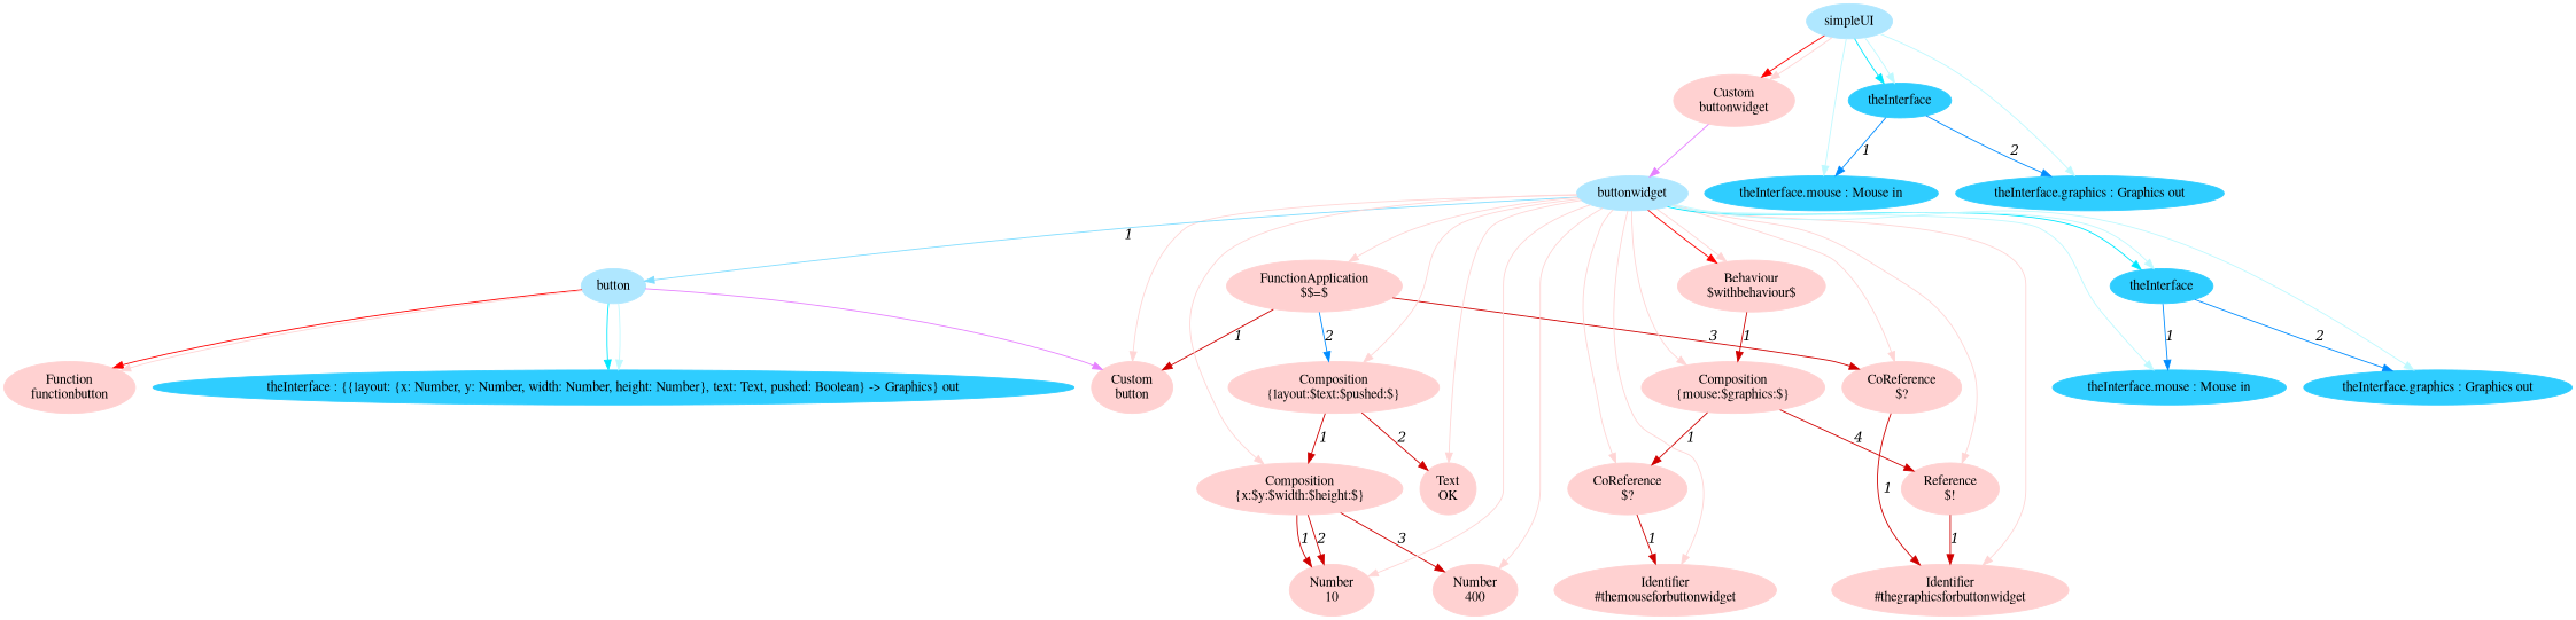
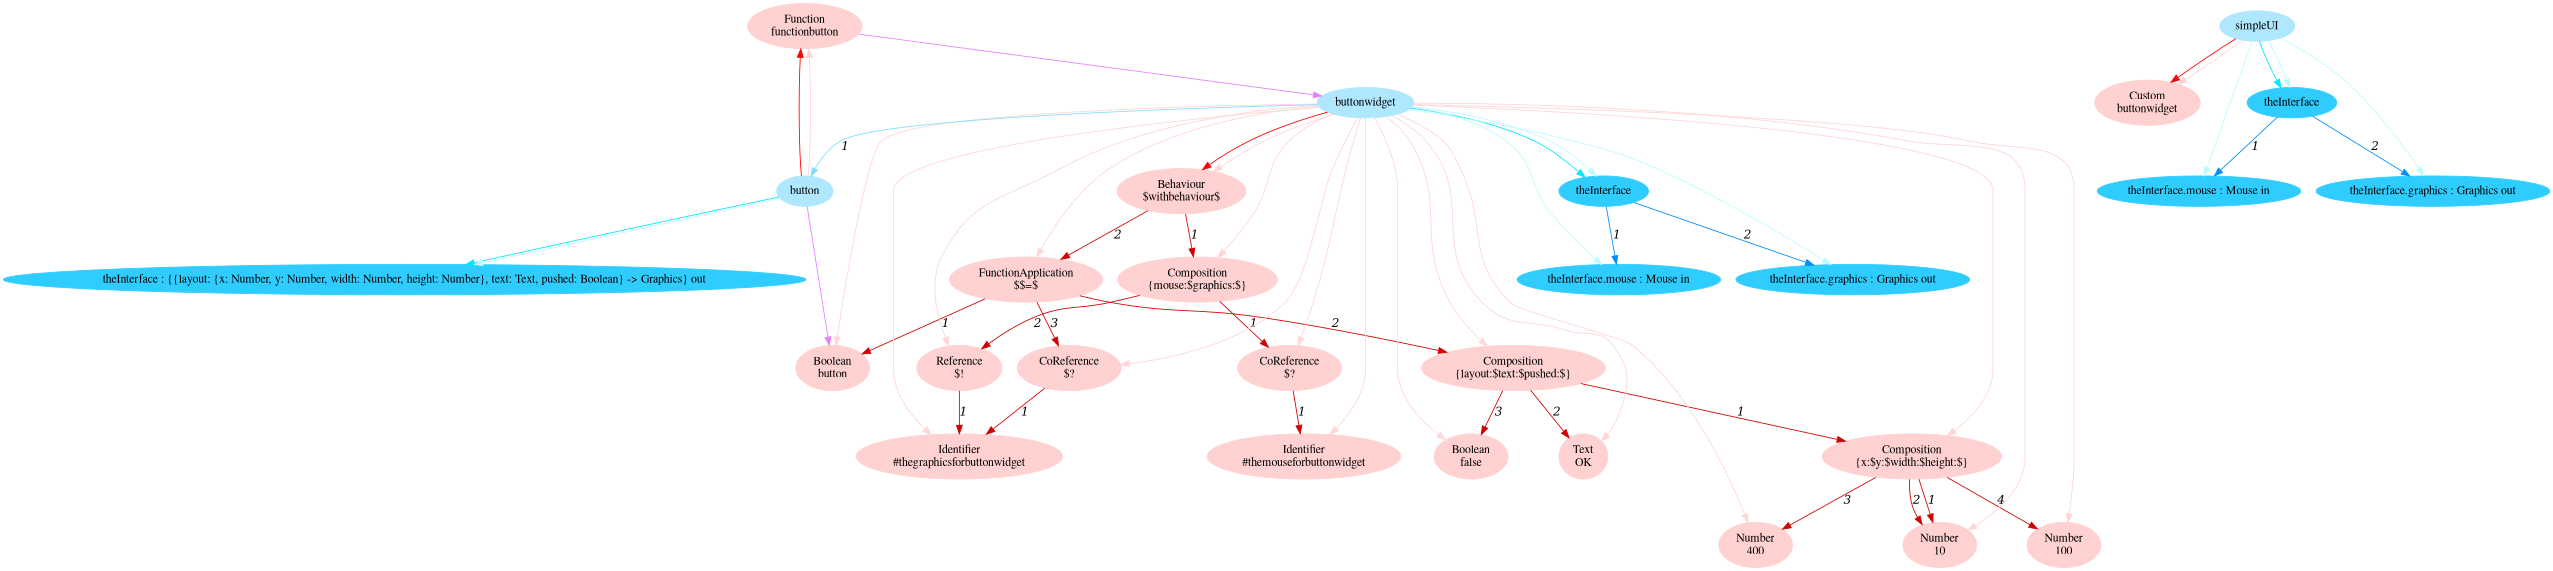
  digraph {
    node [color="#ffd1d1" fontname=Times shape=ellipse style=filled]
    edge [arrowHead=normal arrowsize=1 color="#ffd5d5" dir=forward fontname="Times-Italic"]
    n1 [label="Function\nfunctionbutton"]
    n2 [label="Identifier\n#themouseforbuttonwidget"]
    n3 [label="CoReference\n$?"]
    n4 [label="Identifier\n#thegraphicsforbuttonwidget"]
    n5 [label="Reference\n$!"]
    n6 [label="Composition\n{mouse:$graphics:$}"]
-   n7 [label="Custom\nbutton"]
+   n7 [label="Boolean\nbutton"]
    n8 [color="#afe7ff" label=button]
    n9 [color="#2fcdff" label="theInterface : {{layout: {x: Number, y: Number, width: Number, height: Number}, text: Text, pushed: Boolean} -> Graphics} out"]
    n10 [label="Number\n10"]
    n11 [label="Number\n400"]
+   n12 [label="Number\n100"]
    n13 [label="Composition\n{x:$y:$width:$height:$}"]
    n14 [label="Text\nOK"]
+   n15 [label="Boolean\nfalse"]
    n16 [label="Composition\n{layout:$text:$pushed:$}"]
    n17 [label="CoReference\n$?"]
    n18 [label="FunctionApplication\n$$=$"]
    n19 [label="Behaviour\n$withbehaviour$"]
    n20 [label="Custom\nbuttonwidget"]
    n21 [color="#afe7ff" label=buttonwidget]
    n22 [color="#2fcdff" label=theInterface]
    n23 [color="#2fcdff" label="theInterface.mouse : Mouse in"]
    n24 [color="#2fcdff" label="theInterface.graphics : Graphics out"]
    n25 [color="#afe7ff" label=simpleUI]
    n26 [color="#2fcdff" label=theInterface]
    n27 [color="#2fcdff" label="theInterface.mouse : Mouse in"]
    n28 [color="#2fcdff" label="theInterface.graphics : Graphics out"]
    n3 -> n2 [color="#d00000" label=1]
    n5 -> n4 [color="#d00000" label=1]
    n6 -> n3 [color="#d00000" label=1]
-   n6 -> n5 [color="#d00000" label=4]
+   n6 -> n5 [color="#d00000" label=2]
    n8 -> n1 [color="#ff0000"]
    n8 -> n1
    n8 -> n7 [color="#e681ff"]
    n8 -> n9 [color="#00e8ff"]
    n8 -> n9 [color="#bef9ff"]
    n13 -> n10 [color="#d00000" label=1]
    n13 -> n10 [color="#d00000" label=2]
    n13 -> n11 [color="#d00000" label=3]
+   n13 -> n12 [color="#d00000" label=4]
    n16 -> n13 [color="#d00000" label=1]
    n16 -> n14 [color="#d00000" label=2]
+   n16 -> n15 [color="#d00000" label=3]
    n17 -> n4 [color="#d00000" label=1]
    n18 -> n7 [color="#d00000" label=1]
-   n18 -> n16 [color="#008cff" label=2]
+   n18 -> n16 [color="#d00000" label=2]
    n18 -> n17 [color="#d00000" label=3]
    n19 -> n6 [color="#d00000" label=1]
-   n20 -> n21 [color="#e681ff"]
+   n19 -> n18 [color="#d00000" label=2]
+   n1 -> n21 [color="#e681ff"]
    n21 -> n2
    n21 -> n3
    n21 -> n4
    n21 -> n5
    n21 -> n6
    n21 -> n7
    n21 -> n8 [color="#81ddff" label=1]
    n21 -> n10
    n21 -> n11
+   n21 -> n12
    n21 -> n13
    n21 -> n14
+   n21 -> n15
    n21 -> n16
    n21 -> n17
    n21 -> n18
    n21 -> n19 [color="#ff0000"]
    n21 -> n19
    n21 -> n22 [color="#00e8ff"]
    n21 -> n22 [color="#bef9ff"]
    n21 -> n23 [color="#bef9ff"]
    n21 -> n24 [color="#bef9ff"]
    n22 -> n23 [color="#008cff" label=1]
    n22 -> n24 [color="#008cff" label=2]
    n25 -> n20 [color="#ff0000"]
    n25 -> n20
    n25 -> n26 [color="#00e8ff"]
    n25 -> n26 [color="#bef9ff"]
    n25 -> n27 [color="#bef9ff"]
    n25 -> n28 [color="#bef9ff"]
    n26 -> n27 [color="#008cff" label=1]
    n26 -> n28 [color="#008cff" label=2]
  }
